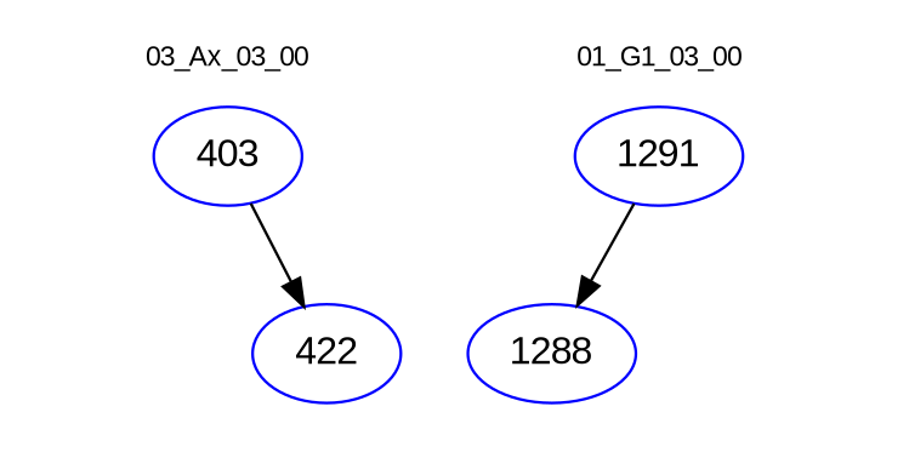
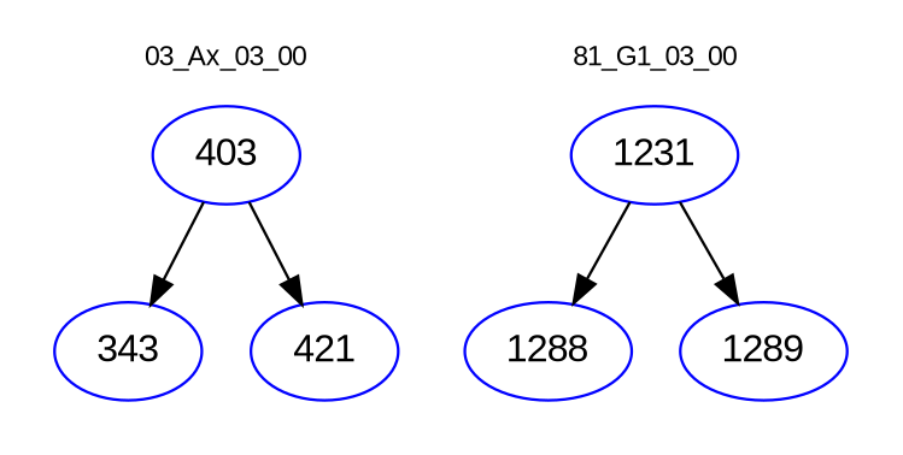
  digraph {
    fontname="Liberation Sans"
    node [color=blue fontname="Liberation Sans"]
    edge [color=black fontname="Liberation Sans"]
    n1 [label=403]
-   n3 [label=422]
-   n4 [label=1291]
+   n2 [label=343]
+   n3 [label=421]
+   n4 [label=1231]
    n5 [label=1288]
+   n6 [label=1289]
    subgraph cluster_1 {
      color=white
      fontsize=10
      label="03_Ax_03_00"
      n1
+     n2
      n3
    }
    subgraph cluster_2 {
      color=white
      fontsize=10
-     label="01_G1_03_00"
+     label="81_G1_03_00"
      n4
      n5
+     n6
    }
+   n1 -> n2
    n1 -> n3
    n4 -> n5
+   n4 -> n6
  }
